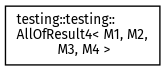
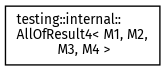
  digraph {
    rankdir=LR
    fontname="Fira Sans"
-   n1 [color=black fillcolor=white fontname="Fira Sans" fontsize=10 height=0.2 label="testing::testing::\lAllOfResult4\< M1, M2,\l M3, M4 \>" shape=record style=filled width=0.4]
+   n1 [color=black fillcolor=white fontname="Fira Sans" fontsize=10 height=0.2 label="testing::internal::\lAllOfResult4\< M1, M2,\l M3, M4 \>" shape=record style=filled width=0.4]
  }
